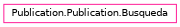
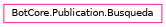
  digraph {
    rankdir=LR
-   n1 [color=deeppink fillcolor=white fontname=Helvetica fontsize=10 height=0.2 label="Publication.Publication.Busqueda" shape=record style=filled width=0.4]
+   n1 [color=deeppink fillcolor=white fontname=Helvetica fontsize=10 height=0.2 label="BotCore.Publication.Busqueda" shape=record style=filled width=0.4]
  }
